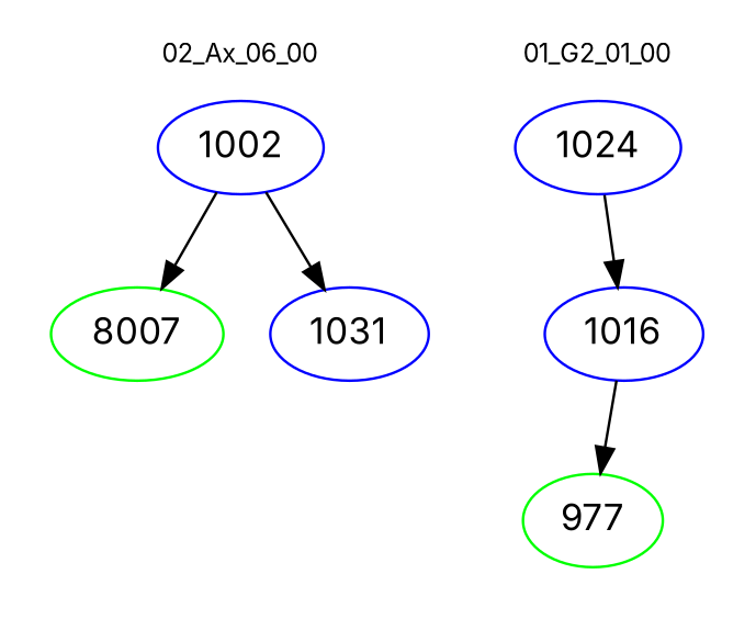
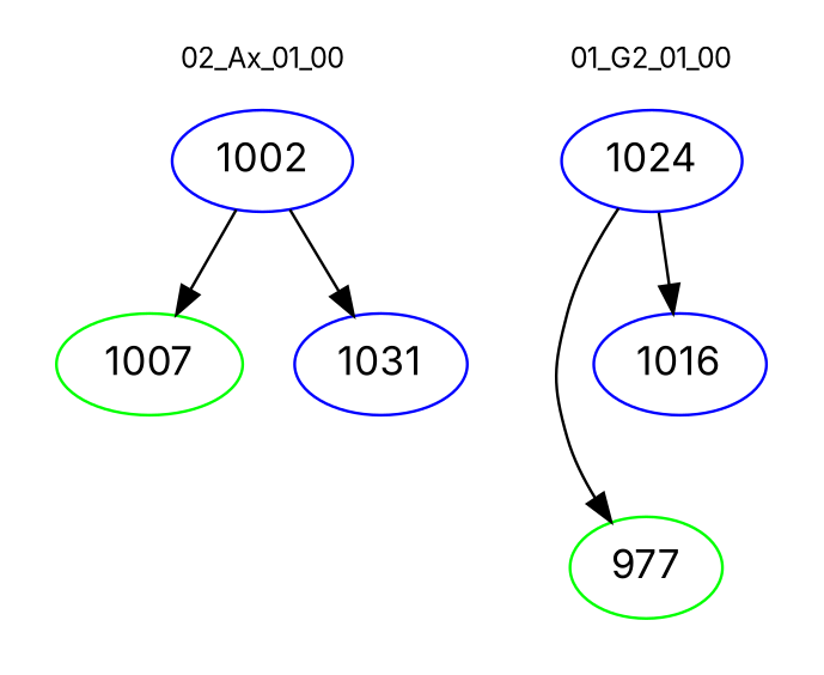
  digraph {
    fontname=Inter
    node [color=blue fontname=Inter]
    edge [color=black fontname=Inter]
    n1 [label=1002]
-   n2 [color=green label=8007]
+   n2 [color=green label=1007]
    n3 [label=1031]
    n4 [label=1024]
    n5 [color=green label=977]
    n6 [label=1016]
    subgraph cluster_1 {
      color=white
      fontsize=10
-     label="02_Ax_06_00"
+     label="02_Ax_01_00"
      n1
      n2
      n3
    }
    subgraph cluster_2 {
      color=white
      fontsize=10
      label="01_G2_01_00"
      n4
      n5
      n6
    }
    n1 -> n2
    n1 -> n3
-   n6 -> n5
+   n4 -> n5
    n4 -> n6
  }
